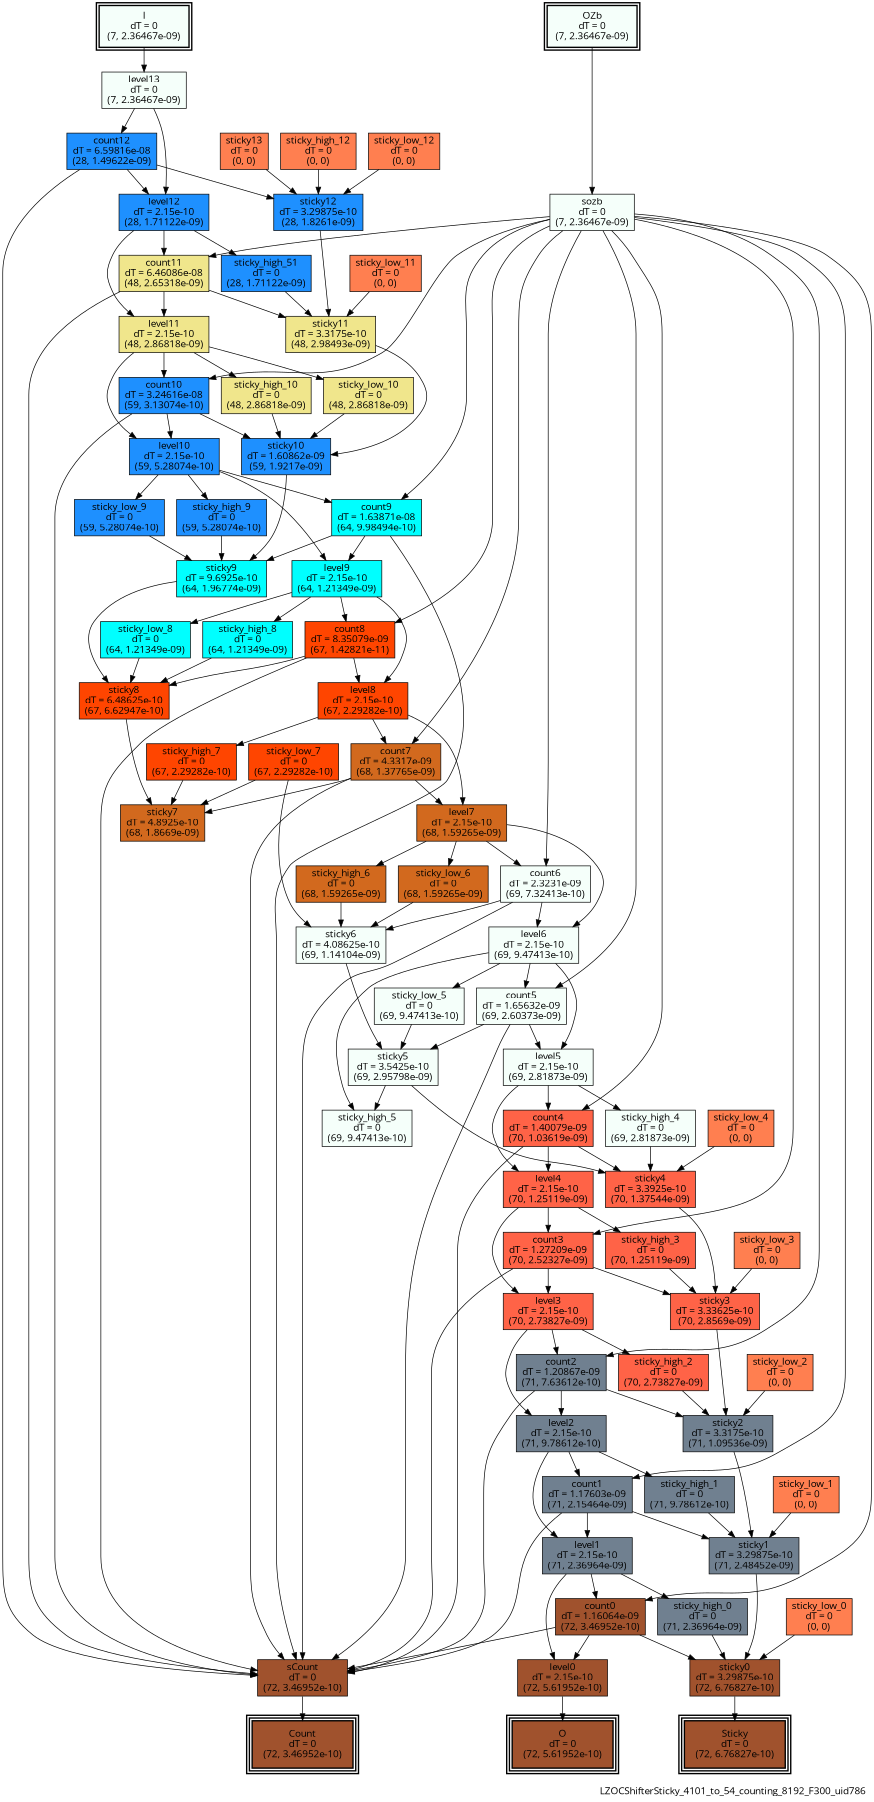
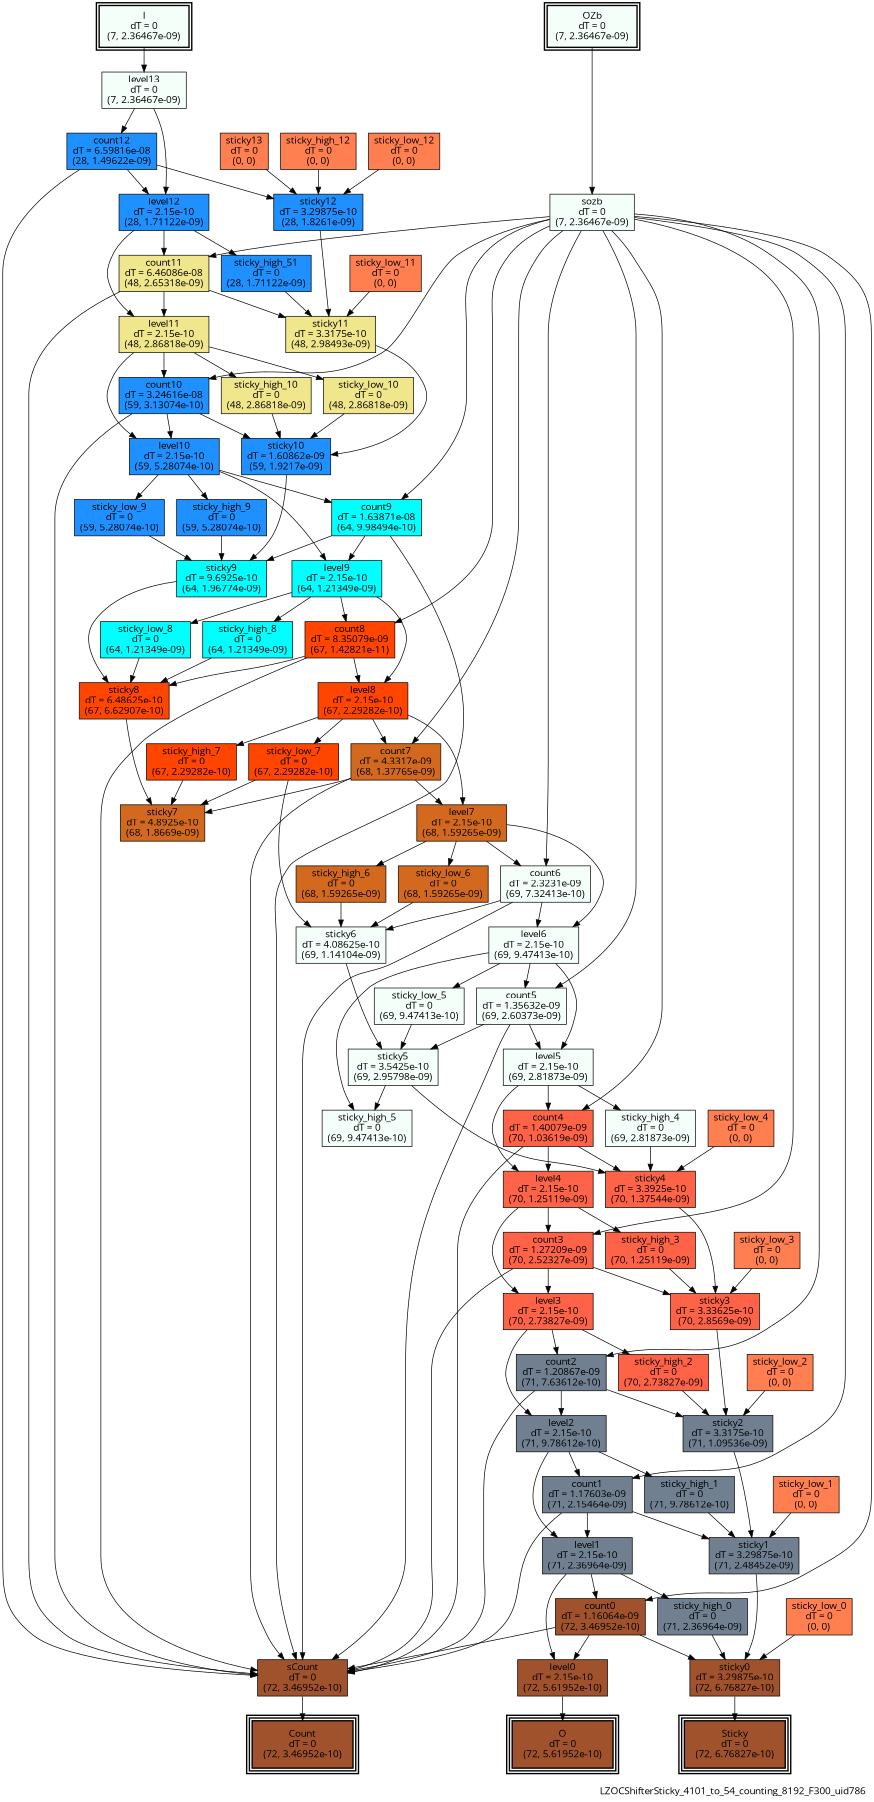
  digraph {
    fontname="Open Sans"
    label=LZOCShifterSticky_4101_to_54_counting_8192_F300_uid786
    labeljust=right
    labelloc=bottom
    nodesep=0.25
    ranksep=0.5
    node [color=black fillcolor=mintcream fontname="Open Sans" peripheries=1 shape=box style=filled]
    edge [arrowhead=normal arrowsize=1.0 arrowtail=normal color=black dir=forward fontname="Open Sans"]
    n1 [label="I\ndT = 0\n(7, 2.36467e-09)" peripheries=2 style="bold, filled"]
    n2 [label="OZb\ndT = 0\n(7, 2.36467e-09)" peripheries=2 style="bold, filled"]
    n3 [fillcolor=sienna label="Count\ndT = 0\n(72, 3.46952e-10)" peripheries=3 style="bold, filled"]
    n4 [fillcolor=sienna label="O\ndT = 0\n(72, 5.61952e-10)" peripheries=3 style="bold, filled"]
    n5 [fillcolor=sienna label="Sticky\ndT = 0\n(72, 6.76827e-10)" peripheries=3 style="bold, filled"]
    n6 [label="level13\ndT = 0\n(7, 2.36467e-09)"]
    n7 [label="sozb\ndT = 0\n(7, 2.36467e-09)"]
    n8 [fillcolor=dodgerblue label="count12\ndT = 6.59816e-08\n(28, 1.49622e-09)"]
    n9 [fillcolor=dodgerblue label="level12\ndT = 2.15e-10\n(28, 1.71122e-09)"]
    n10 [fillcolor=khaki label="count11\ndT = 6.46086e-08\n(48, 2.65318e-09)"]
    n11 [fillcolor=dodgerblue label="count10\ndT = 3.24616e-08\n(59, 3.13074e-10)"]
    n12 [fillcolor=cyan label="count9\ndT = 1.63871e-08\n(64, 9.98494e-10)"]
    n13 [fillcolor=orangered label="count8\ndT = 8.35079e-09\n(67, 1.42821e-11)"]
    n14 [fillcolor=chocolate label="count7\ndT = 4.3317e-09\n(68, 1.37765e-09)"]
    n15 [label="count6\ndT = 2.3231e-09\n(69, 7.32413e-10)"]
-   n16 [label="count5\ndT = 1.65632e-09\n(69, 2.60373e-09)"]
+   n16 [label="count5\ndT = 1.35632e-09\n(69, 2.60373e-09)"]
    n17 [fillcolor=tomato label="count4\ndT = 1.40079e-09\n(70, 1.03619e-09)"]
    n18 [fillcolor=tomato label="count3\ndT = 1.27209e-09\n(70, 2.52327e-09)"]
    n19 [fillcolor=slategray label="count2\ndT = 1.20867e-09\n(71, 7.63612e-10)"]
    n20 [fillcolor=slategray label="count1\ndT = 1.17603e-09\n(71, 2.15464e-09)"]
    n21 [fillcolor=sienna label="count0\ndT = 1.16064e-09\n(72, 3.46952e-10)"]
    n22 [fillcolor=dodgerblue label="sticky12\ndT = 3.29875e-10\n(28, 1.8261e-09)"]
    n23 [fillcolor=sienna label="sCount\ndT = 0\n(72, 3.46952e-10)"]
    n24 [fillcolor=khaki label="level11\ndT = 2.15e-10\n(48, 2.86818e-09)"]
    n25 [fillcolor=dodgerblue label="sticky_high_51\ndT = 0\n(28, 1.71122e-09)"]
    n26 [fillcolor=khaki label="sticky11\ndT = 3.3175e-10\n(48, 2.98493e-09)"]
    n27 [fillcolor=dodgerblue label="level10\ndT = 2.15e-10\n(59, 5.28074e-10)"]
    n28 [fillcolor=dodgerblue label="sticky10\ndT = 1.60862e-09\n(59, 1.9217e-09)"]
    n29 [fillcolor=cyan label="level9\ndT = 2.15e-10\n(64, 1.21349e-09)"]
    n30 [fillcolor=cyan label="sticky9\ndT = 9.6925e-10\n(64, 1.96774e-09)"]
    n31 [fillcolor=orangered label="level8\ndT = 2.15e-10\n(67, 2.29282e-10)"]
-   n32 [fillcolor=orangered label="sticky8\ndT = 6.48625e-10\n(67, 6.62947e-10)"]
+   n32 [fillcolor=orangered label="sticky8\ndT = 6.48625e-10\n(67, 6.62907e-10)"]
    n33 [fillcolor=chocolate label="level7\ndT = 2.15e-10\n(68, 1.59265e-09)"]
    n34 [fillcolor=chocolate label="sticky7\ndT = 4.8925e-10\n(68, 1.8669e-09)"]
    n35 [label="level6\ndT = 2.15e-10\n(69, 9.47413e-10)"]
    n36 [label="sticky6\ndT = 4.08625e-10\n(69, 1.14104e-09)"]
    n37 [label="level5\ndT = 2.15e-10\n(69, 2.81873e-09)"]
    n38 [label="sticky5\ndT = 3.5425e-10\n(69, 2.95798e-09)"]
    n39 [fillcolor=tomato label="level4\ndT = 2.15e-10\n(70, 1.25119e-09)"]
    n40 [fillcolor=tomato label="sticky4\ndT = 3.3925e-10\n(70, 1.37544e-09)"]
    n41 [fillcolor=tomato label="level3\ndT = 2.15e-10\n(70, 2.73827e-09)"]
    n42 [fillcolor=tomato label="sticky3\ndT = 3.33625e-10\n(70, 2.8569e-09)"]
    n43 [fillcolor=slategray label="level2\ndT = 2.15e-10\n(71, 9.78612e-10)"]
    n44 [fillcolor=slategray label="sticky2\ndT = 3.3175e-10\n(71, 1.09536e-09)"]
    n45 [fillcolor=slategray label="level1\ndT = 2.15e-10\n(71, 2.36964e-09)"]
    n46 [fillcolor=slategray label="sticky1\ndT = 3.29875e-10\n(71, 2.48452e-09)"]
    n47 [fillcolor=sienna label="level0\ndT = 2.15e-10\n(72, 5.61952e-10)"]
    n48 [fillcolor=sienna label="sticky0\ndT = 3.29875e-10\n(72, 6.76827e-10)"]
    n49 [fillcolor=coral label="sticky13\ndT = 0\n(0, 0)"]
    n50 [fillcolor=khaki label="sticky_high_10\ndT = 0\n(48, 2.86818e-09)"]
    n51 [fillcolor=khaki label="sticky_low_10\ndT = 0\n(48, 2.86818e-09)"]
    n52 [fillcolor=coral label="sticky_high_12\ndT = 0\n(0, 0)"]
    n53 [fillcolor=coral label="sticky_low_12\ndT = 0\n(0, 0)"]
    n54 [fillcolor=dodgerblue label="sticky_high_9\ndT = 0\n(59, 5.28074e-10)"]
    n55 [fillcolor=dodgerblue label="sticky_low_9\ndT = 0\n(59, 5.28074e-10)"]
    n56 [fillcolor=coral label="sticky_low_11\ndT = 0\n(0, 0)"]
    n57 [fillcolor=cyan label="sticky_high_8\ndT = 0\n(64, 1.21349e-09)"]
    n58 [fillcolor=cyan label="sticky_low_8\ndT = 0\n(64, 1.21349e-09)"]
    n59 [fillcolor=orangered label="sticky_high_7\ndT = 0\n(67, 2.29282e-10)"]
    n60 [fillcolor=orangered label="sticky_low_7\ndT = 0\n(67, 2.29282e-10)"]
    n61 [fillcolor=chocolate label="sticky_high_6\ndT = 0\n(68, 1.59265e-09)"]
    n62 [fillcolor=chocolate label="sticky_low_6\ndT = 0\n(68, 1.59265e-09)"]
    n63 [label="sticky_high_5\ndT = 0\n(69, 9.47413e-10)"]
    n64 [label="sticky_low_5\ndT = 0\n(69, 9.47413e-10)"]
    n65 [label="sticky_high_4\ndT = 0\n(69, 2.81873e-09)"]
    n66 [fillcolor=tomato label="sticky_high_3\ndT = 0\n(70, 1.25119e-09)"]
    n67 [fillcolor=tomato label="sticky_high_2\ndT = 0\n(70, 2.73827e-09)"]
    n68 [fillcolor=coral label="sticky_low_4\ndT = 0\n(0, 0)"]
    n69 [fillcolor=slategray label="sticky_high_1\ndT = 0\n(71, 9.78612e-10)"]
    n70 [fillcolor=coral label="sticky_low_3\ndT = 0\n(0, 0)"]
    n71 [fillcolor=slategray label="sticky_high_0\ndT = 0\n(71, 2.36964e-09)"]
    n72 [fillcolor=coral label="sticky_low_2\ndT = 0\n(0, 0)"]
    n73 [fillcolor=coral label="sticky_low_1\ndT = 0\n(0, 0)"]
    n74 [fillcolor=coral label="sticky_low_0\ndT = 0\n(0, 0)"]
    subgraph sub_1 {
      rank=same
      n1
      n2
    }
    subgraph sub_2 {
      rank=same
      n3
      n4
      n5
    }
    n1 -> n6
    n2 -> n7
    n6 -> n8
    n6 -> n9
    n7 -> n10
    n7 -> n11
    n7 -> n12
    n7 -> n13
    n7 -> n14
    n7 -> n15
    n7 -> n16
    n7 -> n17
    n7 -> n18
    n7 -> n19
    n7 -> n20
    n7 -> n21
    n8 -> n9
    n8 -> n22
    n8 -> n23
    n9 -> n10
    n9 -> n24
    n9 -> n25
    n10 -> n23
    n10 -> n24
    n10 -> n26
    n11 -> n23
    n11 -> n27
    n11 -> n28
    n12 -> n23
    n12 -> n29
    n12 -> n30
    n13 -> n23
    n13 -> n31
    n13 -> n32
    n14 -> n23
    n14 -> n33
    n14 -> n34
    n15 -> n23
    n15 -> n35
    n15 -> n36
    n16 -> n23
    n16 -> n37
    n16 -> n38
    n17 -> n23
    n17 -> n39
    n17 -> n40
    n18 -> n23
    n18 -> n41
    n18 -> n42
    n19 -> n23
    n19 -> n43
    n19 -> n44
    n20 -> n23
    n20 -> n45
    n20 -> n46
    n21 -> n23
    n21 -> n47
    n21 -> n48
    n22 -> n26
    n23 -> n3
    n24 -> n11
    n24 -> n27
    n24 -> n50
    n24 -> n51
    n25 -> n26
    n26 -> n28
    n27 -> n12
    n27 -> n29
    n27 -> n54
    n27 -> n55
    n28 -> n30
    n29 -> n13
    n29 -> n31
    n29 -> n57
    n29 -> n58
    n30 -> n32
    n31 -> n14
    n31 -> n33
    n31 -> n59
+   n31 -> n60
    n32 -> n34
    n33 -> n15
    n33 -> n35
    n33 -> n61
    n33 -> n62
    n35 -> n16
    n35 -> n37
    n35 -> n63
    n35 -> n64
    n36 -> n38
    n37 -> n17
    n37 -> n39
    n37 -> n65
    n38 -> n40
    n38 -> n63
    n39 -> n18
    n39 -> n41
    n39 -> n66
    n40 -> n42
    n41 -> n19
    n41 -> n43
    n41 -> n67
    n42 -> n44
    n43 -> n20
    n43 -> n45
    n43 -> n69
    n44 -> n46
    n45 -> n21
    n45 -> n47
    n45 -> n71
    n46 -> n48
    n47 -> n4
    n48 -> n5
    n49 -> n22
    n50 -> n28
    n51 -> n28
    n52 -> n22
    n53 -> n22
    n54 -> n30
    n55 -> n30
    n56 -> n26
    n57 -> n32
    n58 -> n32
    n59 -> n34
    n60 -> n34
    n60 -> n36
    n61 -> n36
    n62 -> n36
    n64 -> n38
    n65 -> n40
    n66 -> n42
    n67 -> n44
    n68 -> n40
    n69 -> n46
    n70 -> n42
    n71 -> n48
    n72 -> n44
    n73 -> n46
    n74 -> n48
  }
